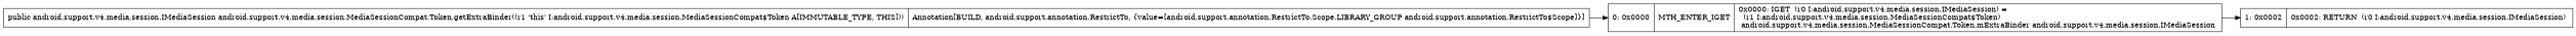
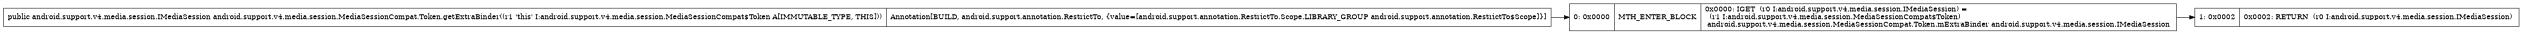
  digraph {
    rankdir=LR
    node [shape=record]
-   n1 [label="{0\:\ 0x0000|MTH_ENTER_IGET\l|0x0000: IGET  (r0 I:android.support.v4.media.session.IMediaSession) = \l  (r1 I:android.support.v4.media.session.MediaSessionCompat$Token)\l android.support.v4.media.session.MediaSessionCompat.Token.mExtraBinder android.support.v4.media.session.IMediaSession \l}"]
+   n1 [label="{0\:\ 0x0000|MTH_ENTER_BLOCK\l|0x0000: IGET  (r0 I:android.support.v4.media.session.IMediaSession) = \l  (r1 I:android.support.v4.media.session.MediaSessionCompat$Token)\l android.support.v4.media.session.MediaSessionCompat.Token.mExtraBinder android.support.v4.media.session.IMediaSession \l}"]
    n2 [label="{1\:\ 0x0002|0x0002: RETURN  (r0 I:android.support.v4.media.session.IMediaSession) \l}"]
    n3 [label="{public android.support.v4.media.session.IMediaSession android.support.v4.media.session.MediaSessionCompat.Token.getExtraBinder((r1 'this' I:android.support.v4.media.session.MediaSessionCompat$Token A[IMMUTABLE_TYPE, THIS]))  | Annotation[BUILD, android.support.annotation.RestrictTo, \{value=[android.support.annotation.RestrictTo.Scope.LIBRARY_GROUP android.support.annotation.RestrictTo$Scope]\}]\l}"]
    n1 -> n2
    n3 -> n1
  }
